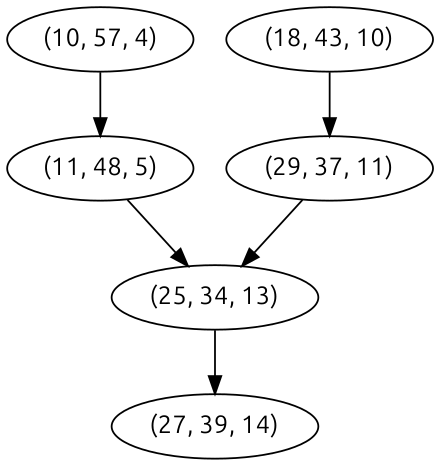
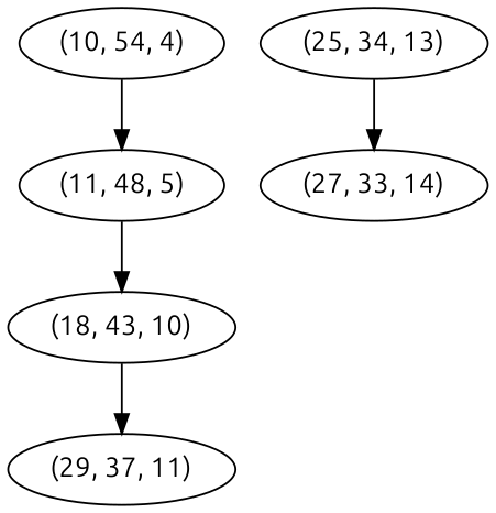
  digraph {
    fontname=Ubuntu
    node [fontname=Ubuntu]
    edge [fontname=Ubuntu]
-   "(10, 54, 4)" [label="(10, 57, 4)"]
+   "(10, 54, 4)"
    "(11, 48, 5)"
    "(18, 43, 10)"
    n4 [label="(29, 37, 11)"]
    "(25, 34, 13)"
-   "(27, 33, 14)" [label="(27, 39, 14)"]
+   "(27, 33, 14)"
    "(10, 54, 4)" -> "(11, 48, 5)"
-   "(11, 48, 5)" -> "(25, 34, 13)"
+   "(11, 48, 5)" -> "(18, 43, 10)"
    "(18, 43, 10)" -> n4
-   n4 -> "(25, 34, 13)"
    "(25, 34, 13)" -> "(27, 33, 14)"
  }
